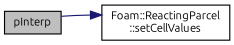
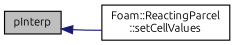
  digraph {
    rankdir=LR
    fontname=Ubuntu
    node [color=black fontname=Ubuntu fontsize=10 shape=record]
    n1 [fillcolor=grey75 fontcolor=black height=0.2 label=pInterp style=filled width=0.4]
    n2 [height=0.2 label="Foam::ReactingParcel\l::setCellValues" width=0.4]
-   n2 -> n1 [color=midnightblue dir=back fontname=Ubuntu fontsize=10 labelfontname=Helvetica labelfontsize=10 style=solid]
+   n1 -> n2 [color=midnightblue dir=back fontname=Ubuntu fontsize=10 labelfontname=Helvetica labelfontsize=10 style=solid]
  }
